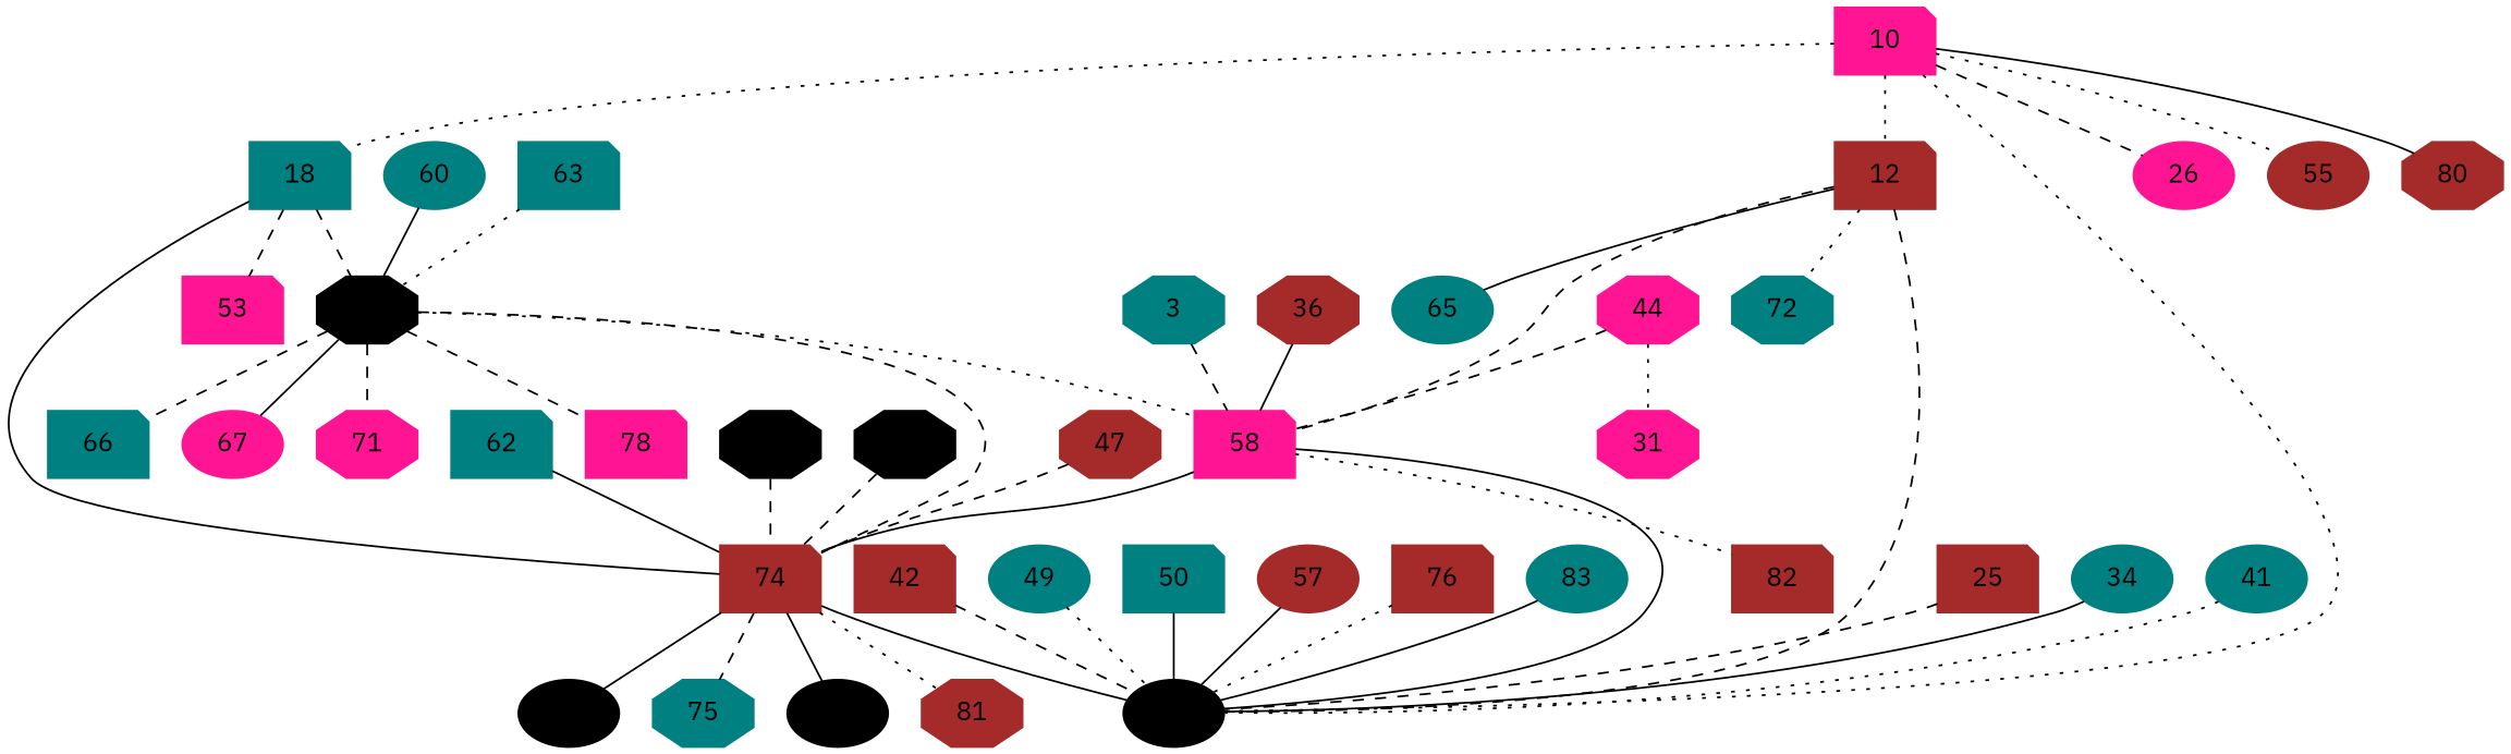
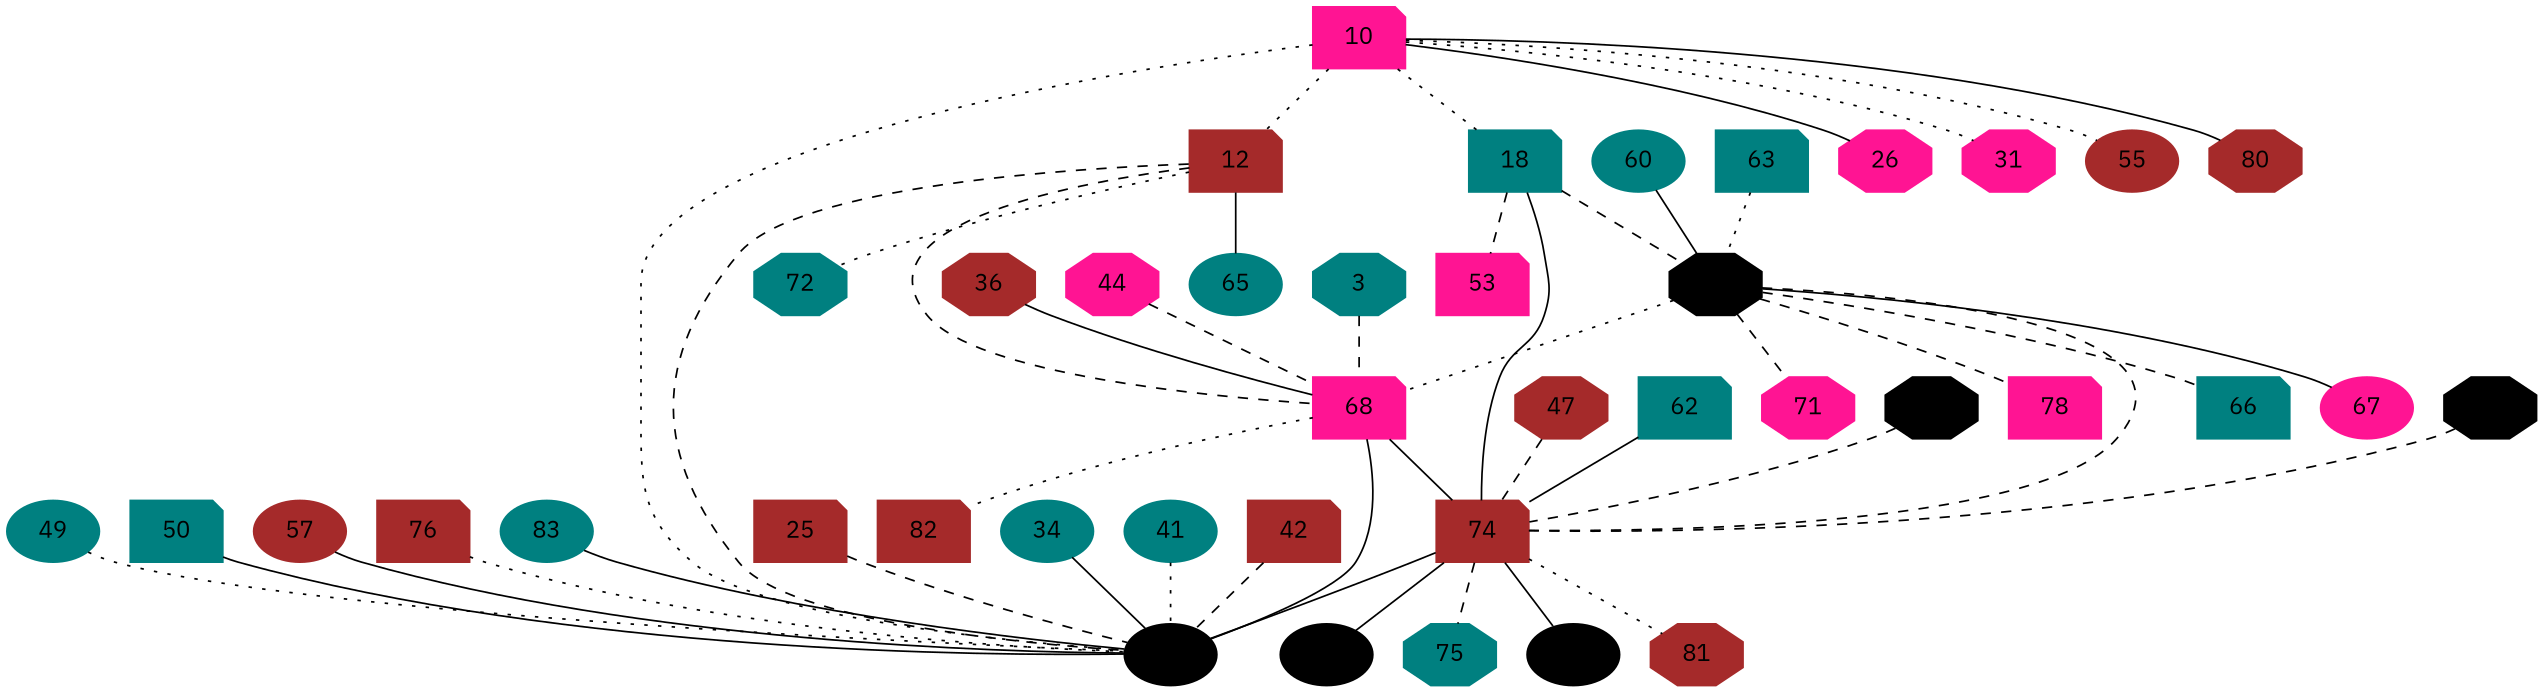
  graph {
    fontname="IBM Plex Sans"
    node [color=teal fontname="IBM Plex Sans" shape=note style=filled]
    edge [fontname="IBM Plex Sans" style=dashed]
    3 [shape=octagon super="+1"]
-   68 [color=deeppink super="+33" label=58]
+   68 [color=deeppink super="+33"]
    85 [color=black shape=ellipse super="+6+16"]
    74 [color=brown super="+48+52+8+24+27+30+32+15"]
    82 [color=brown]
    10 [color=deeppink super="+9"]
    12 [color=brown super="+11"]
    18 [super="+17"]
-   26 [color=deeppink shape=ellipse super="+23"]
+   26 [color=deeppink shape=octagon super="+23"]
    31 [color=deeppink shape=octagon]
    55 [color=brown shape=ellipse]
    80 [color=brown shape=octagon]
    65 [shape=ellipse]
    72 [shape=octagon super="+45+56+58+69"]
    53 [color=deeppink]
    64 [color=black shape=octagon super="+20+21+35+39+51+54+59"]
    66 [super="+46"]
    67 [color=deeppink shape=ellipse]
    71 [color=deeppink shape=octagon]
    78 [color=deeppink]
    75 [shape=octagon]
    79 [color=black shape=ellipse]
    81 [color=brown shape=octagon super="+73+77"]
    86 [color=black shape=ellipse]
    25 [color=brown]
    34 [shape=ellipse]
    36 [color=brown shape=octagon]
    40 [color=black shape=octagon]
    41 [shape=ellipse]
    42 [color=brown]
    44 [color=deeppink shape=octagon]
    47 [color=brown shape=octagon]
    49 [shape=ellipse]
    50
    57 [color=brown shape=ellipse]
    60 [shape=ellipse]
    62
    63 [super="+43"]
    70 [color=black shape=octagon]
    76 [color=brown super="+22"]
    83 [shape=ellipse]
    3 -- 68 [weight=4]
    68 -- 85 [style=solid]
    68 -- 74 [style=solid weight=2]
    68 -- 82 [style=dotted]
    74 -- 85 [style=solid weight=8]
    74 -- 75
    74 -- 79 [style=solid]
    74 -- 81 [style=dotted]
    74 -- 86 [style=solid]
    10 -- 85 [style=dotted]
    10 -- 12 [style=dotted weight=4]
    10 -- 18 [style=dotted]
-   10 -- 26
-   44 -- 31 [style=dotted]
+   10 -- 26 [style=solid]
+   10 -- 31 [style=dotted]
    10 -- 55 [style=dotted]
    10 -- 80 [style=solid]
    12 -- 68
    12 -- 85 [weight=2]
    12 -- 65 [style=solid]
    12 -- 72 [style=dotted]
    18 -- 74 [style=solid weight=2]
    18 -- 53
    18 -- 64 [weight=4]
    64 -- 68 [style=dotted]
    64 -- 74
    64 -- 66
    64 -- 67 [style=solid]
    64 -- 71
    64 -- 78
    25 -- 85
    34 -- 85 [style=solid]
    36 -- 68 [style=solid]
    40 -- 74
    41 -- 85 [style=dotted]
    42 -- 85
    44 -- 68
    47 -- 74
    49 -- 85 [style=dotted]
    50 -- 85 [style=solid]
    57 -- 85 [style=solid]
    60 -- 64 [style=solid]
    62 -- 74 [style=solid]
    63 -- 64 [style=dotted]
    70 -- 74
    76 -- 85 [style=dotted]
    83 -- 85 [style=solid]
  }
